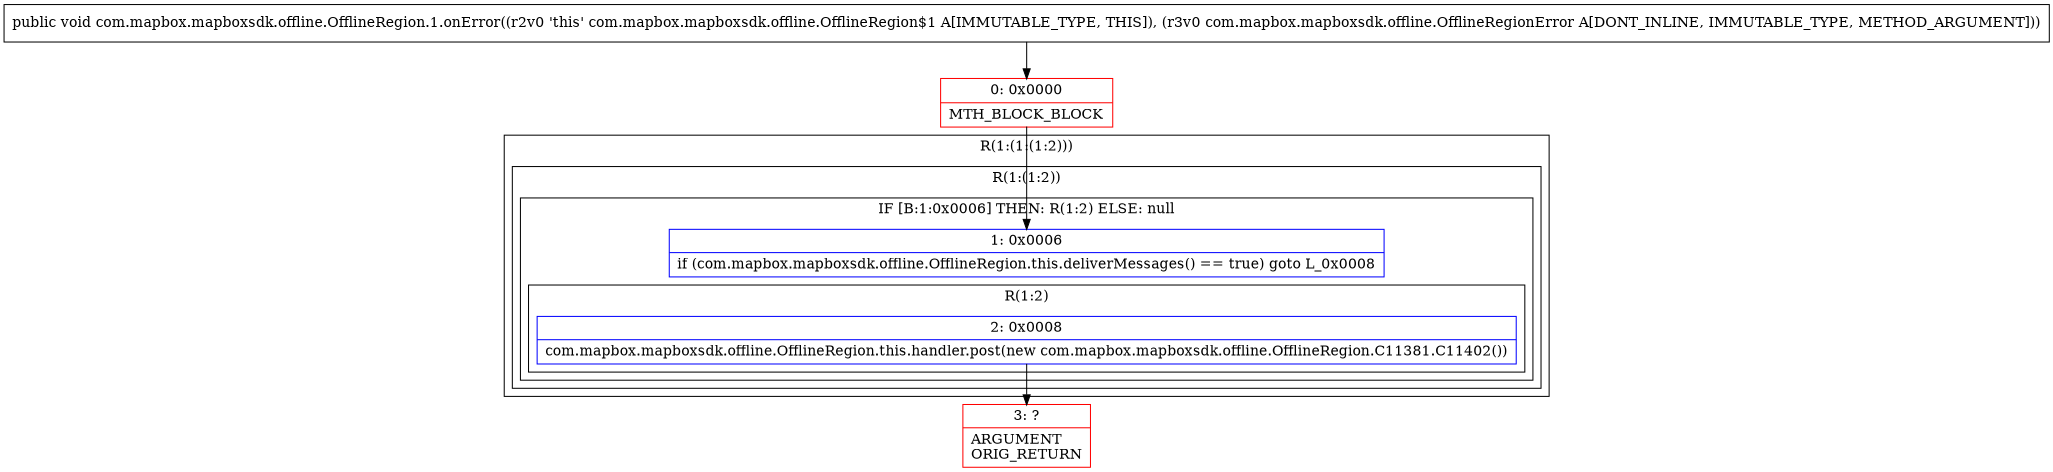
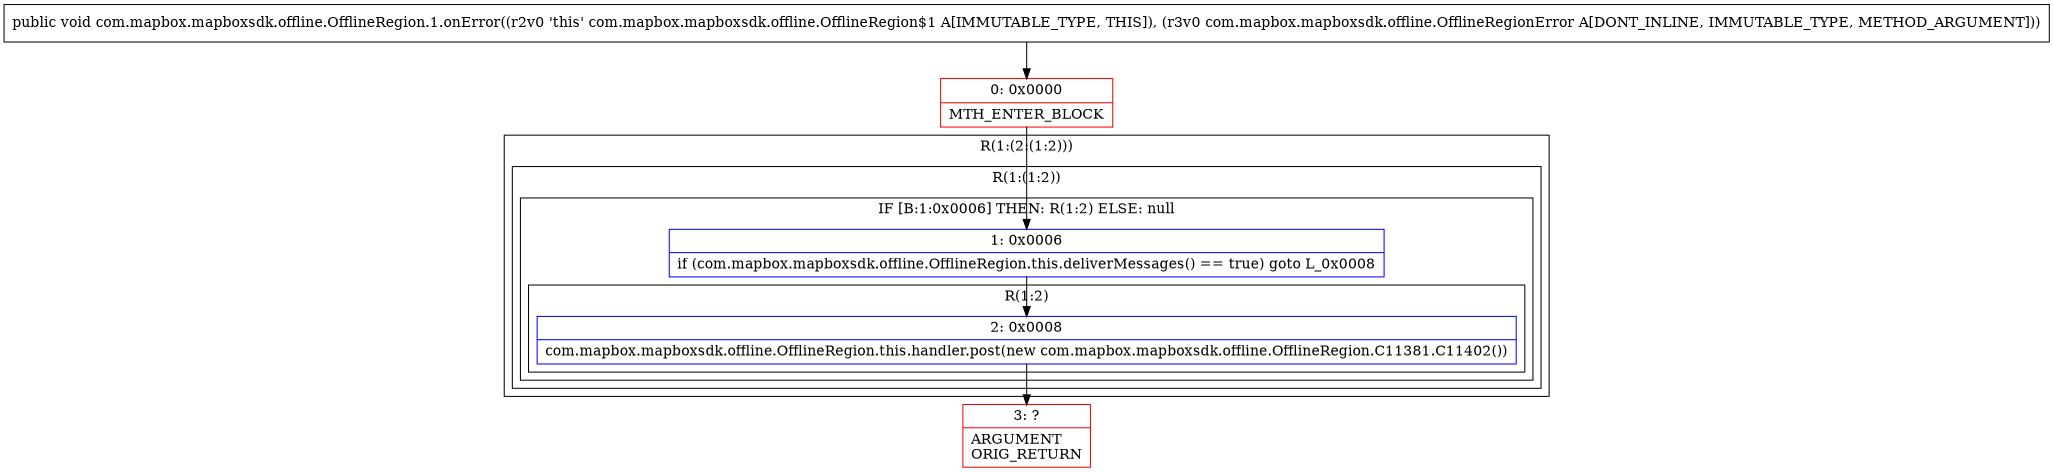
  digraph {
    node [color=blue shape=record]
    n1 [label="{2\:\ 0x0008|com.mapbox.mapboxsdk.offline.OfflineRegion.this.handler.post(new com.mapbox.mapboxsdk.offline.OfflineRegion.C11381.C11402())\l}"]
    n2 [label="{1\:\ 0x0006|if (com.mapbox.mapboxsdk.offline.OfflineRegion.this.deliverMessages() == true) goto L_0x0008\l}"]
    n3 [color=red label="{3\:\ ?|ARGUMENT\lORIG_RETURN\l}"]
-   n4 [color=red label="{0\:\ 0x0000|MTH_BLOCK_BLOCK\l}"]
+   n4 [color=red label="{0\:\ 0x0000|MTH_ENTER_BLOCK\l}"]
    n5 [label="{public void com.mapbox.mapboxsdk.offline.OfflineRegion.1.onError((r2v0 'this' com.mapbox.mapboxsdk.offline.OfflineRegion$1 A[IMMUTABLE_TYPE, THIS]), (r3v0 com.mapbox.mapboxsdk.offline.OfflineRegionError A[DONT_INLINE, IMMUTABLE_TYPE, METHOD_ARGUMENT])) }" color=""]
    subgraph cluster_1 {
-     label="R(1:(1:(1:2)))"
+     label="R(1:(2:(1:2)))"
      subgraph cluster_2 {
        label="R(1:(1:2))"
        subgraph cluster_3 {
          label="IF [B:1:0x0006] THEN: R(1:2) ELSE: null"
          n2
          subgraph cluster_4 {
            label="R(1:2)"
            n1
          }
        }
      }
    }
    n1 -> n3
+   n2 -> n1
    n4 -> n2
    n5 -> n4
  }
